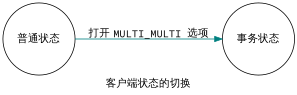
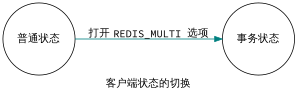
  digraph {
    label="客户端状态的切换"
    rankdir=LR
    fontname="Source Code Pro"
    node [shape=circle fontname="Source Code Pro"]
    n1 [label="普通状态"]
    n2 [label="事务状态"]
-   n1 -> n2 [label="打开 MULTI_MULTI 选项" color=teal fontname="Source Code Pro"]
+   n1 -> n2 [label="打开 REDIS_MULTI 选项" color=teal fontname="Source Code Pro"]
  }
